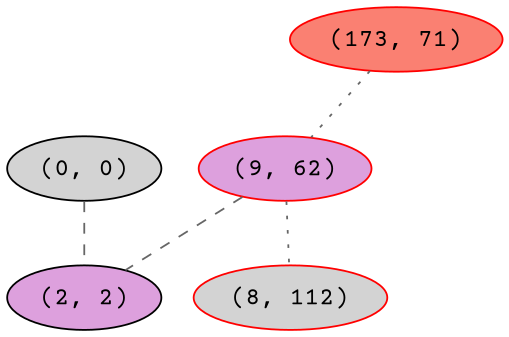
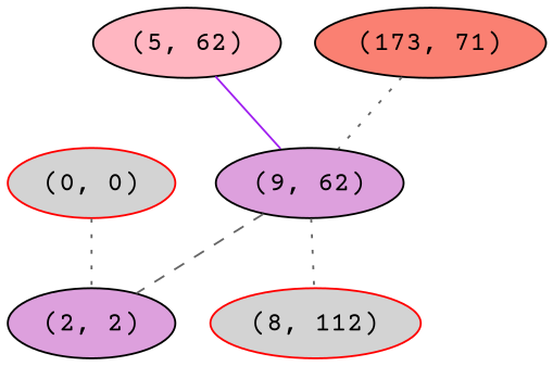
  graph {
    fontname="Courier Prime"
    node [color=black fillcolor=plum fontname="Courier Prime" style=filled]
    edge [color=gray40 fontname="Courier Prime" style=dashed weight=1]
-   "(9, 62)" [color=red]
+   "(5, 62)" [fillcolor=lightpink]
+   "(9, 62)"
    "(2, 2)"
    "(8, 112)" [color=red fillcolor=lightgrey]
-   "(0, 0)" [fillcolor=lightgrey]
-   "(173, 71)" [color=red fillcolor=salmon]
+   "(0, 0)" [color=red fillcolor=lightgrey]
+   "(173, 71)" [fillcolor=salmon]
+   "(5, 62)" -- "(9, 62)" [color=purple style=solid]
    "(9, 62)" -- "(2, 2)"
    "(9, 62)" -- "(8, 112)" [style=dotted]
-   "(0, 0)" -- "(2, 2)" [weight=4]
+   "(0, 0)" -- "(2, 2)" [style=dotted weight=4]
    "(173, 71)" -- "(9, 62)" [style=dotted]
  }
